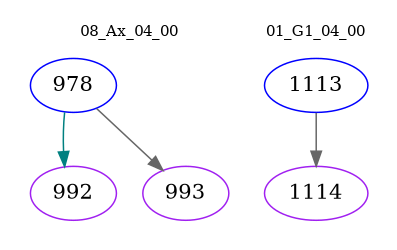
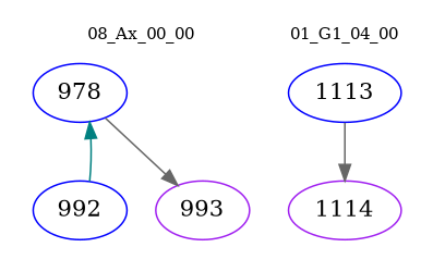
  digraph {
    fontname="DejaVu Serif"
    node [color=blue fontname="DejaVu Serif"]
    edge [color=gray40 fontname="DejaVu Serif"]
    n1 [label=978]
-   n2 [color=purple label=992]
+   n2 [label=992]
    n3 [color=purple label=993]
    n4 [label=1113]
    n5 [color=purple label=1114]
    subgraph cluster_1 {
      color=white
      fontsize=10
-     label="08_Ax_04_00"
+     label="08_Ax_00_00"
      n1
      n2
      n3
    }
    subgraph cluster_2 {
      color=white
      fontsize=10
      label="01_G1_04_00"
      n4
      n5
    }
-   n1 -> n2 [color=teal]
+   n2 -> n1 [color=teal]
    n1 -> n3
    n4 -> n5
  }
